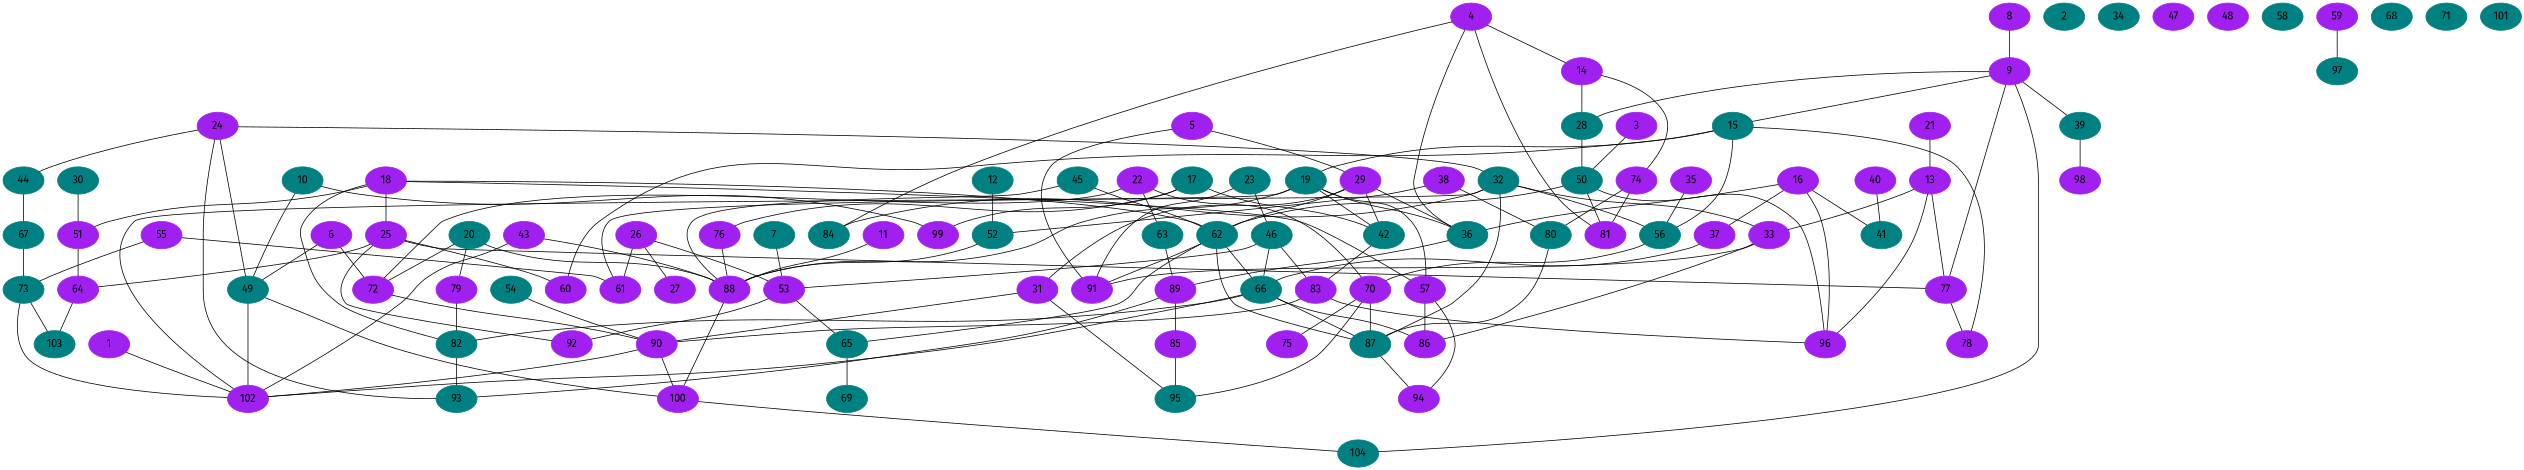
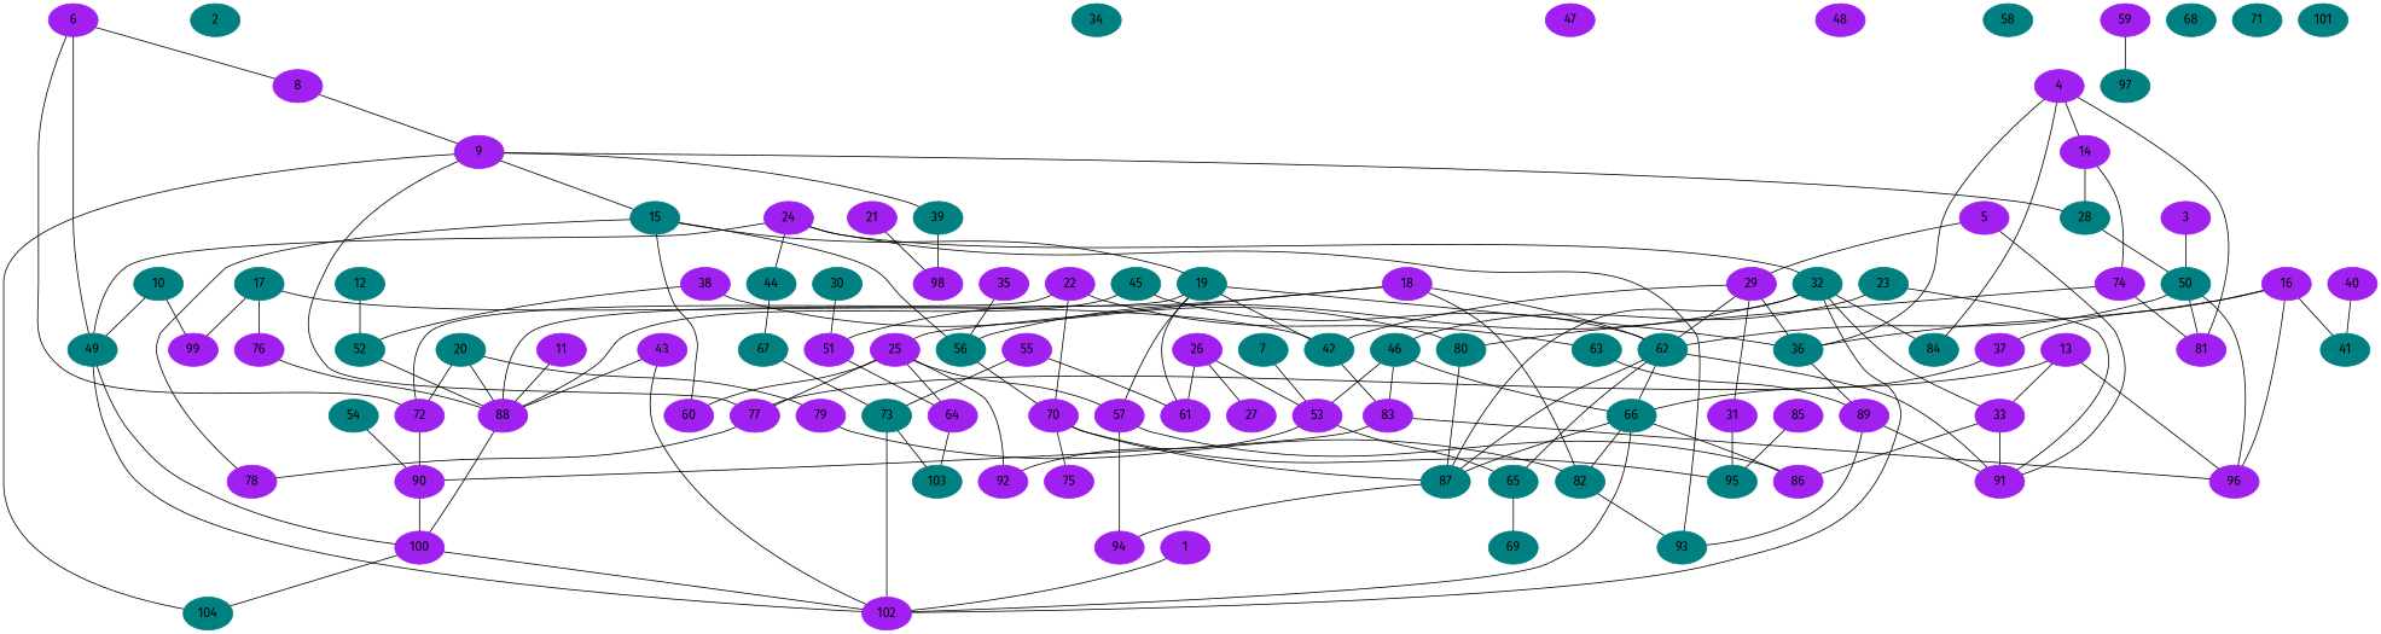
  graph {
    fontname="Fira Sans"
    node [color=purple fontname="Fira Sans" style=filled]
    edge [fontname="Fira Sans"]
    1
    102
    2 [color=teal]
    50 [color=teal]
    3
    81
    96
    62 [color=teal]
    4
    14
    36 [color=teal]
    84 [color=teal]
    28 [color=teal]
    74
    89
    5
    91
    29
    55
    61
    73 [color=teal]
    6
    8
    49 [color=teal]
    72
    9
    100
    90
    7 [color=teal]
    53
    92
    65 [color=teal]
    15 [color=teal]
    39 [color=teal]
    77
    104 [color=teal]
    19 [color=teal]
    56 [color=teal]
    60
    78
    98
    10 [color=teal]
    99
    11
    88
    12 [color=teal]
    52 [color=teal]
    13
    33
    86
    80 [color=teal]
    42 [color=teal]
    57
    70
    16
    37
    41 [color=teal]
    66 [color=teal]
    17 [color=teal]
    76
    83
    18
    25
    51
    82 [color=teal]
    64
    94
    87 [color=teal]
    93 [color=teal]
    20 [color=teal]
    79
    21
    22
    63 [color=teal]
    95 [color=teal]
    75
    23 [color=teal]
    46 [color=teal]
    24
    32 [color=teal]
    44 [color=teal]
    67 [color=teal]
    103 [color=teal]
    26
    27
    31
    30 [color=teal]
    34 [color=teal]
    35
    38
    40
    43
    45 [color=teal]
    47
    48
    69 [color=teal]
    54 [color=teal]
    58 [color=teal]
    97 [color=teal]
    59
    68 [color=teal]
    71 [color=teal]
    85
    101 [color=teal]
    1 -- 102
    50 -- 81
    50 -- 96
    50 -- 62
    3 -- 50
    62 -- 91
    62 -- 65
    62 -- 66
    62 -- 87
    4 -- 81
    4 -- 14
    4 -- 36
    4 -- 84
    14 -- 28
    14 -- 74
    36 -- 89
    28 -- 50
    74 -- 81
    74 -- 80
-   89 -- 85
+   89 -- 91
    89 -- 93
    5 -- 91
    5 -- 29
    29 -- 62
    29 -- 36
    29 -- 42
    29 -- 31
    55 -- 61
    55 -- 73
    73 -- 102
    73 -- 103
+   6 -- 8
    6 -- 49
    6 -- 72
    8 -- 9
    49 -- 102
    49 -- 100
    72 -- 90
    9 -- 28
    9 -- 15
    9 -- 39
    9 -- 77
    9 -- 104
-   90 -- 102
+   100 -- 102
    100 -- 104
    90 -- 100
    7 -- 53
    53 -- 92
    53 -- 65
    65 -- 69
    15 -- 19
    15 -- 56
    15 -- 60
    15 -- 78
    39 -- 98
    77 -- 78
    19 -- 36
    19 -- 61
    19 -- 88
    19 -- 42
    19 -- 57
    56 -- 70
    10 -- 49
    10 -- 99
    11 -- 88
    88 -- 100
    12 -- 52
    52 -- 88
    13 -- 96
    13 -- 77
    13 -- 33
    33 -- 91
    33 -- 86
    80 -- 87
    42 -- 83
    57 -- 86
    57 -- 94
    70 -- 87
    70 -- 95
    70 -- 75
    16 -- 96
    16 -- 36
    16 -- 37
    16 -- 41
    37 -- 66
    66 -- 102
    66 -- 86
    66 -- 82
    66 -- 87
    17 -- 99
    17 -- 42
    17 -- 76
    76 -- 88
    83 -- 96
    83 -- 90
    18 -- 62
-   18 -- 57
+   25 -- 57
    18 -- 25
    18 -- 51
    18 -- 82
    25 -- 92
    25 -- 77
    25 -- 60
    25 -- 64
    51 -- 64
    82 -- 93
    64 -- 103
    87 -- 94
    20 -- 72
    20 -- 88
    20 -- 79
    79 -- 82
-   21 -- 13
+   21 -- 98
    22 -- 72
    22 -- 70
    22 -- 63
    63 -- 89
    23 -- 91
    23 -- 46
    46 -- 53
    46 -- 66
    46 -- 83
    24 -- 49
    24 -- 93
    24 -- 32
    24 -- 44
    32 -- 102
    32 -- 84
    32 -- 56
    32 -- 33
    32 -- 87
    44 -- 67
    67 -- 73
    26 -- 61
    26 -- 53
    26 -- 27
-   31 -- 90
    31 -- 95
    30 -- 51
    35 -- 56
    38 -- 52
    38 -- 80
    40 -- 41
    43 -- 102
    43 -- 88
    45 -- 62
    45 -- 88
    54 -- 90
    59 -- 97
    85 -- 95
  }
